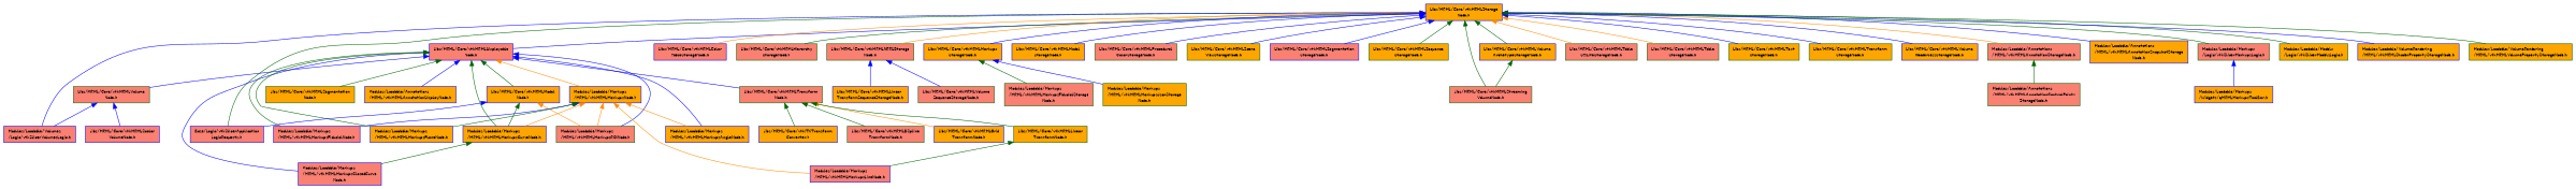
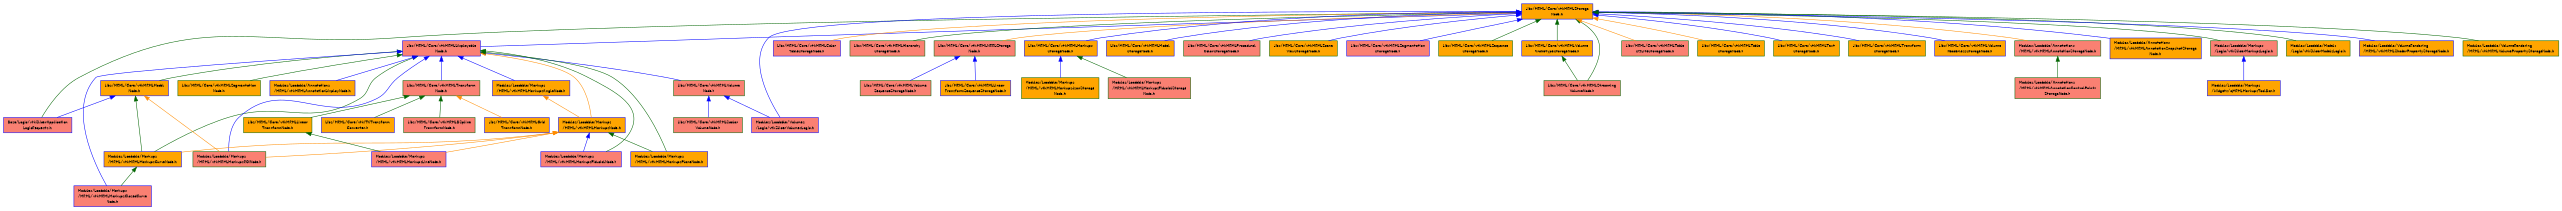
  digraph {
    fontname="Patrick Hand"
    node [color=blue fillcolor=orange fontname="Patrick Hand" fontsize=10 shape=record style=filled]
    edge [color=blue dir=back fontname="Patrick Hand" fontsize=10 labelfontname=Helvetica labelfontsize=10 style=solid]
    n1 [fontcolor=black height=0.2 label="Libs/MRML/Core/vtkMRMLStorage\lNode.h" width=0.4]
    n2 [fillcolor=salmon height=0.2 label="Base/Logic/vtkSlicerApplication\lLogicRequests.h" width=0.4]
    n3 [fillcolor=salmon height=0.2 label="Libs/MRML/Core/vtkMRMLDisplayable\lNode.h" width=0.4]
    n4 [fillcolor=salmon height=0.2 label="Modules/Loadable/Volumes\l/Logic/vtkSlicerVolumesLogic.h" width=0.4]
    n5 [fillcolor=salmon height=0.2 label="Libs/MRML/Core/vtkMRMLColor\lTableStorageNode.h" width=0.4]
    n6 [color=darkgreen fillcolor=salmon height=0.2 label="Libs/MRML/Core/vtkMRMLHierarchy\lStorageNode.h" width=0.4]
    n7 [color=darkgreen fillcolor=salmon height=0.2 label="Libs/MRML/Core/vtkMRMLNRRDStorage\lNode.h" width=0.4]
    n8 [height=0.2 label="Libs/MRML/Core/vtkMRMLMarkups\lStorageNode.h" width=0.4]
    n9 [height=0.2 label="Libs/MRML/Core/vtkMRMLModel\lStorageNode.h" width=0.4]
    n10 [color=darkgreen fillcolor=salmon height=0.2 label="Libs/MRML/Core/vtkMRMLProcedural\lColorStorageNode.h" width=0.4]
    n11 [color=darkgreen height=0.2 label="Libs/MRML/Core/vtkMRMLScene\lViewStorageNode.h" width=0.4]
    n12 [fillcolor=salmon height=0.2 label="Libs/MRML/Core/vtkMRMLSegmentation\lStorageNode.h" width=0.4]
    n13 [color=darkgreen height=0.2 label="Libs/MRML/Core/vtkMRMLSequence\lStorageNode.h" width=0.4]
    n14 [color=darkgreen fillcolor=salmon height=0.2 label="Libs/MRML/Core/vtkMRMLStreaming\lVolumeNode.h" width=0.4]
    n15 [height=0.2 label="Libs/MRML/Core/vtkMRMLVolume\lArchetypeStorageNode.h" width=0.4]
    n16 [color=darkgreen fillcolor=salmon height=0.2 label="Libs/MRML/Core/vtkMRMLTable\lSQLiteStorageNode.h" width=0.4]
-   n17 [color=darkgreen fillcolor=salmon height=0.2 label="Libs/MRML/Core/vtkMRMLTable\lStorageNode.h" width=0.4]
+   n17 [color=darkgreen height=0.2 label="Libs/MRML/Core/vtkMRMLTable\lStorageNode.h" width=0.4]
    n18 [color=darkgreen height=0.2 label="Libs/MRML/Core/vtkMRMLText\lStorageNode.h" width=0.4]
    n19 [color=darkgreen height=0.2 label="Libs/MRML/Core/vtkMRMLTransform\lStorageNode.h" width=0.4]
    n20 [height=0.2 label="Libs/MRML/Core/vtkMRMLVolume\lHeaderlessStorageNode.h" width=0.4]
    n21 [color=darkgreen fillcolor=salmon height=0.2 label="Modules/Loadable/Annotations\l/MRML/vtkMRMLAnnotationStorageNode.h" width=0.4]
    n22 [height=0.2 label="Modules/Loadable/Annotations\l/MRML/vtkMRMLAnnotationSnapshotStorage\lNode.h" width=0.4]
    n23 [color=darkgreen fillcolor=salmon height=0.2 label="Modules/Loadable/Markups\l/Logic/vtkSlicerMarkupsLogic.h" width=0.4]
    n24 [color=darkgreen height=0.2 label="Modules/Loadable/Models\l/Logic/vtkSlicerModelsLogic.h" width=0.4]
    n25 [height=0.2 label="Modules/Loadable/VolumeRendering\l/MRML/vtkMRMLShaderPropertyStorageNode.h" width=0.4]
    n26 [color=darkgreen height=0.2 label="Modules/Loadable/VolumeRendering\l/MRML/vtkMRMLVolumePropertyStorageNode.h" width=0.4]
    n27 [color=darkgreen fillcolor=salmon height=0.2 label="Libs/MRML/Core/vtkMRMLTransform\lNode.h" width=0.4]
    n28 [color=darkgreen fillcolor=salmon height=0.2 label="Libs/MRML/Core/vtkMRMLVolume\lNode.h" width=0.4]
    n29 [height=0.2 label="Libs/MRML/Core/vtkMRMLModel\lNode.h" width=0.4]
    n30 [height=0.2 label="Modules/Loadable/Markups\l/MRML/vtkMRMLMarkupsCurveNode.h" width=0.4]
    n31 [fillcolor=salmon height=0.2 label="Modules/Loadable/Markups\l/MRML/vtkMRMLMarkupsClosedCurve\lNode.h" width=0.4]
    n32 [color=darkgreen fillcolor=salmon height=0.2 label="Modules/Loadable/Markups\l/MRML/vtkMRMLMarkupsROINode.h" width=0.4]
    n33 [color=darkgreen height=0.2 label="Libs/MRML/Core/vtkMRMLSegmentation\lNode.h" width=0.4]
    n34 [height=0.2 label="Modules/Loadable/Annotations\l/MRML/vtkMRMLAnnotationDisplayNode.h" width=0.4]
    n35 [height=0.2 label="Modules/Loadable/Markups\l/MRML/vtkMRMLMarkupsAngleNode.h" width=0.4]
    n36 [height=0.2 label="Modules/Loadable/Markups\l/MRML/vtkMRMLMarkupsNode.h" width=0.4]
    n37 [fillcolor=salmon height=0.2 label="Modules/Loadable/Markups\l/MRML/vtkMRMLMarkupsFiducialNode.h" width=0.4]
    n38 [height=0.2 label="Modules/Loadable/Markups\l/MRML/vtkMRMLMarkupsPlaneNode.h" width=0.4]
    n39 [height=0.2 label="Libs/MRML/Core/vtkMRMLLinear\lTransformSequenceStorageNode.h" width=0.4]
    n40 [color=darkgreen fillcolor=salmon height=0.2 label="Libs/MRML/Core/vtkMRMLVolume\lSequenceStorageNode.h" width=0.4]
    n41 [color=darkgreen fillcolor=salmon height=0.2 label="Modules/Loadable/Markups\l/MRML/vtkMRMLMarkupsFiducialStorage\lNode.h" width=0.4]
    n42 [color=darkgreen height=0.2 label="Modules/Loadable/Markups\l/MRML/vtkMRMLMarkupsJsonStorage\lNode.h" width=0.4]
    n43 [color=darkgreen fillcolor=salmon height=0.2 label="Modules/Loadable/Annotations\l/MRML/vtkMRMLAnnotationControlPoints\lStorageNode.h" width=0.4]
    n44 [height=0.2 label="Modules/Loadable/Markups\l/Widgets/qMRMLMarkupsToolBar.h" width=0.4]
    n45 [height=0.2 label="Libs/MRML/Core/vtkITKTransform\lConverter.h" width=0.4]
    n46 [color=darkgreen fillcolor=salmon height=0.2 label="Libs/MRML/Core/vtkMRMLBSpline\lTransformNode.h" width=0.4]
    n47 [height=0.2 label="Libs/MRML/Core/vtkMRMLGrid\lTransformNode.h" width=0.4]
    n48 [color=darkgreen height=0.2 label="Libs/MRML/Core/vtkMRMLLinear\lTransformNode.h" width=0.4]
-   n49 [fillcolor=salmon height=0.2 label="Libs/MRML/Core/vtkMRMLScalar\lVolumeNode.h" width=0.4]
+   n49 [color=darkgreen fillcolor=salmon height=0.2 label="Libs/MRML/Core/vtkMRMLScalar\lVolumeNode.h" width=0.4]
    n50 [fillcolor=salmon height=0.2 label="Modules/Loadable/Markups\l/MRML/vtkMRMLMarkupsLineNode.h" width=0.4]
    n1 -> n2 [color=darkgreen]
    n1 -> n3
    n1 -> n4
    n1 -> n5 [color=darkorange]
    n1 -> n6 [color=darkgreen]
    n1 -> n7 [color=darkorange]
    n1 -> n8
    n1 -> n9
    n1 -> n10
    n1 -> n11
    n1 -> n12
    n1 -> n13 [color=darkgreen]
    n1 -> n14 [color=darkgreen]
    n1 -> n15 [color=darkgreen]
    n1 -> n16 [color=darkorange]
    n1 -> n17 [color=darkorange]
    n1 -> n18
    n1 -> n19
    n1 -> n20
    n1 -> n21 [color=darkorange]
    n1 -> n22
    n1 -> n23 [color=darkgreen]
    n1 -> n24 [color=darkgreen]
    n1 -> n25
    n1 -> n26 [color=darkgreen]
    n3 -> n27
    n3 -> n28
    n3 -> n29 [color=darkgreen]
    n3 -> n30 [color=darkgreen]
    n3 -> n31
    n3 -> n32
    n3 -> n33 [color=darkgreen]
    n3 -> n34
    n3 -> n35
    n3 -> n36 [color=darkorange]
    n3 -> n37 [color=darkgreen]
    n3 -> n38 [color=darkgreen]
    n7 -> n39
    n7 -> n40
    n8 -> n41 [color=darkgreen]
    n8 -> n42
    n15 -> n14 [color=darkgreen]
    n21 -> n43 [color=darkgreen]
    n23 -> n44
    n27 -> n45 [color=darkgreen]
    n27 -> n46 [color=darkgreen]
    n27 -> n47 [color=darkorange]
    n27 -> n48 [color=darkgreen]
    n28 -> n4
    n28 -> n49
    n29 -> n2
    n29 -> n30 [color=darkgreen]
    n29 -> n32 [color=darkorange]
    n30 -> n31 [color=darkgreen]
    n36 -> n30 [color=darkorange]
    n36 -> n32 [color=darkorange]
-   n36 -> n35 [color=darkorange]
+   n35 -> n36 [color=darkorange]
    n36 -> n37
    n36 -> n38 [color=darkgreen]
    n36 -> n50 [color=darkorange]
    n48 -> n50 [color=darkgreen]
  }
